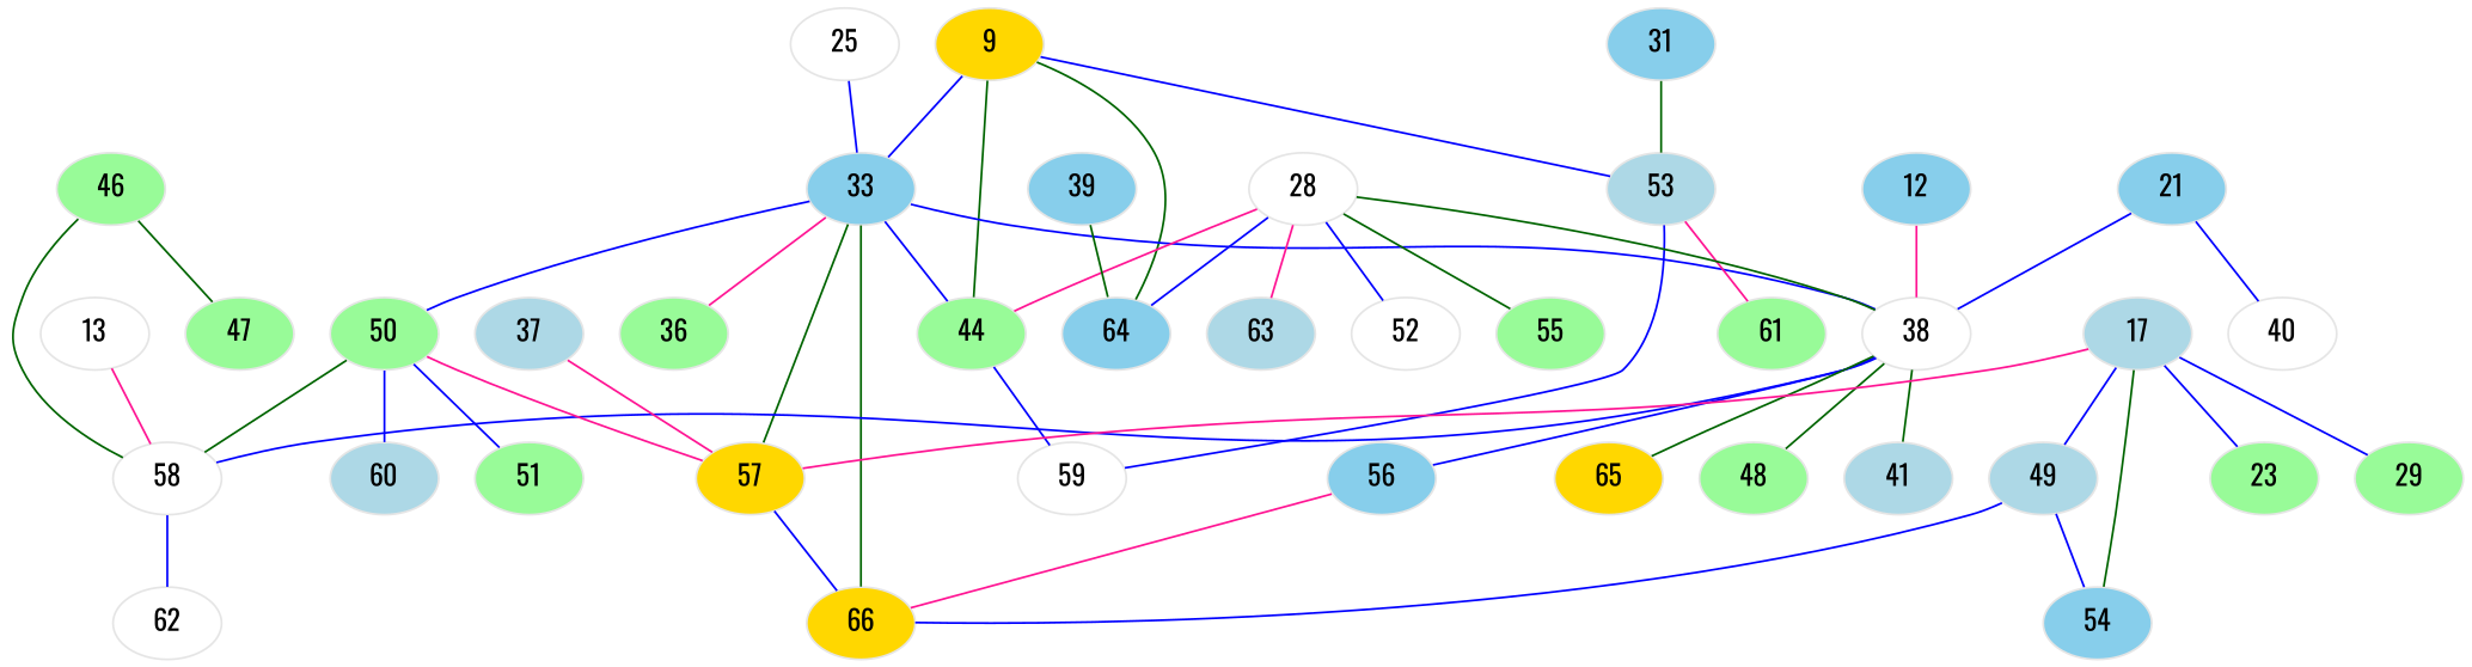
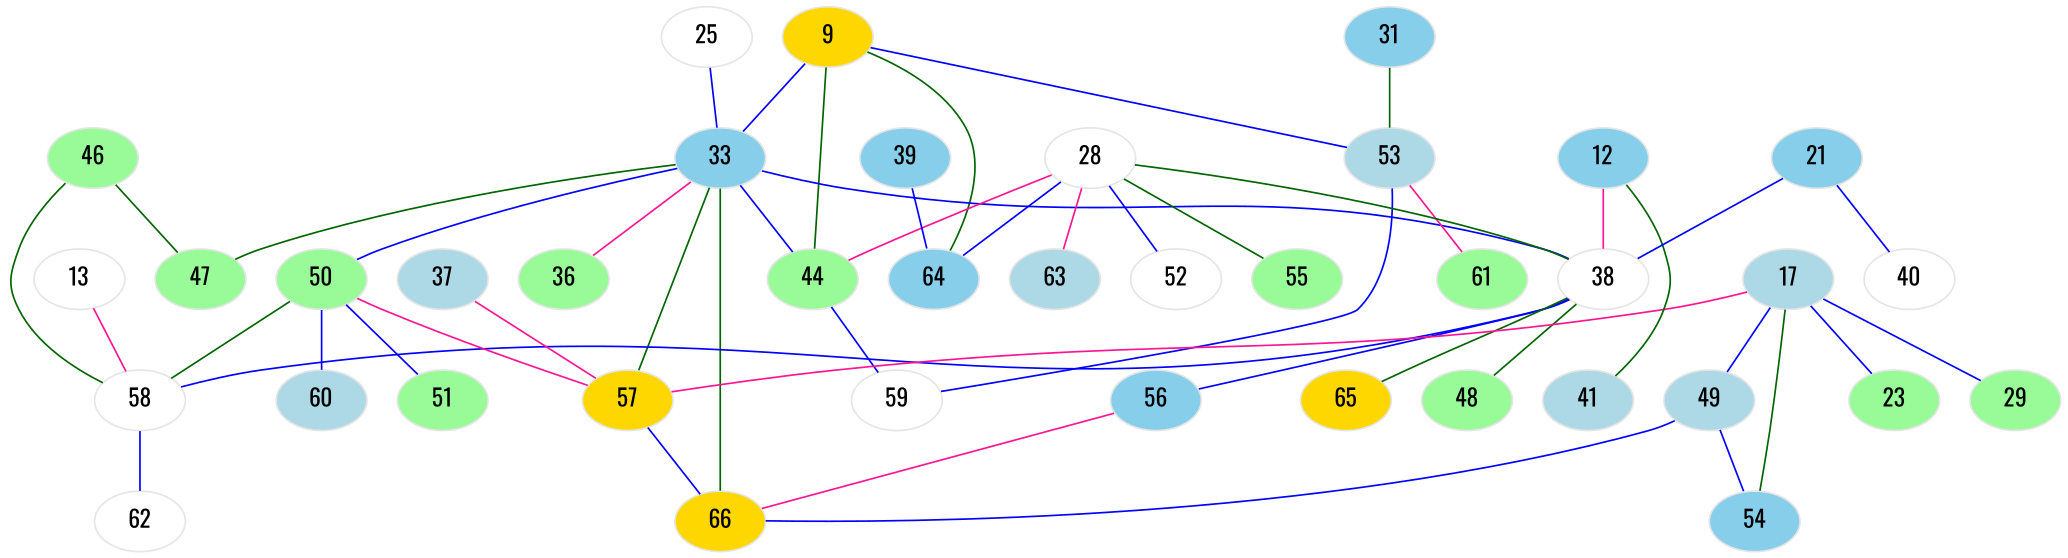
  graph {
    fontname=Oswald
    node [color=gray90 fillcolor=palegreen fontname=Oswald style=filled]
    edge [color=blue fontname=Oswald]
    9 [fillcolor=gold super="+1"]
    33 [fillcolor=skyblue super="+8+14+24+22+32+2"]
    44 [super="+20"]
    53 [fillcolor=lightblue super="+27"]
    64 [fillcolor=skyblue super="+5"]
    57 [fillcolor=gold super="+35+43"]
    38 [fillcolor=white super="+6"]
    36
    47
    50 [super="+16+45"]
    66 [fillcolor=gold super="+4"]
    59 [fillcolor=white]
    61
    58 [fillcolor=white super="+7"]
    62 [fillcolor=white]
    13 [fillcolor=white]
    17 [fillcolor=lightblue]
    23
    29
    54 [fillcolor=skyblue super="+42"]
    49 [fillcolor=lightblue super="+26"]
    40 [fillcolor=white]
    n23 [fillcolor=skyblue label=12 super="+11"]
    41 [fillcolor=lightblue]
    48
    56 [fillcolor=skyblue]
    65 [fillcolor=gold]
    21 [fillcolor=skyblue]
    25 [fillcolor=white]
    28 [fillcolor=white super="+12"]
    52 [fillcolor=white]
    55
    63 [fillcolor=lightblue]
    31 [fillcolor=skyblue]
    51
    60 [fillcolor=lightblue]
    37 [fillcolor=lightblue]
    39 [fillcolor=skyblue]
    46
    9 -- 33 [weight=2]
    9 -- 44 [color=darkgreen]
    9 -- 53
    9 -- 64 [color=darkgreen]
    33 -- 44
    33 -- 57 [color=darkgreen]
    33 -- 38 [weight=2]
    33 -- 36 [color=deeppink]
+   33 -- 47 [color=darkgreen]
    33 -- 50 [weight=2]
    33 -- 66 [color=darkgreen weight=2]
    44 -- 59
    53 -- 59
    53 -- 61 [color=deeppink]
    57 -- 66 [weight=2]
    38 -- 58
    38 -- 48 [color=darkgreen]
    38 -- 56
    38 -- 65 [color=darkgreen]
    50 -- 57 [color=deeppink]
    50 -- 58 [color=darkgreen]
    50 -- 51
    50 -- 60 [weight=2]
    58 -- 62
    13 -- 58 [color=deeppink]
    17 -- 57 [color=deeppink weight=2]
    17 -- 23
    17 -- 29
    17 -- 54 [color=darkgreen]
    17 -- 49
    49 -- 66 [weight=2]
    49 -- 54
    n23 -- 38 [color=deeppink weight=2]
-   38 -- 41 [color=darkgreen]
+   n23 -- 41 [color=darkgreen]
    56 -- 66 [color=deeppink]
    21 -- 38
    21 -- 40
    25 -- 33
    28 -- 44 [color=deeppink weight=2]
    28 -- 64
    28 -- 38 [color=darkgreen]
    28 -- 52
    28 -- 55 [color=darkgreen]
    28 -- 63 [color=deeppink]
    31 -- 53 [color=darkgreen]
    37 -- 57 [color=deeppink]
-   39 -- 64 [color=darkgreen]
+   39 -- 64
    46 -- 47 [color=darkgreen]
    46 -- 58 [color=darkgreen]
  }
